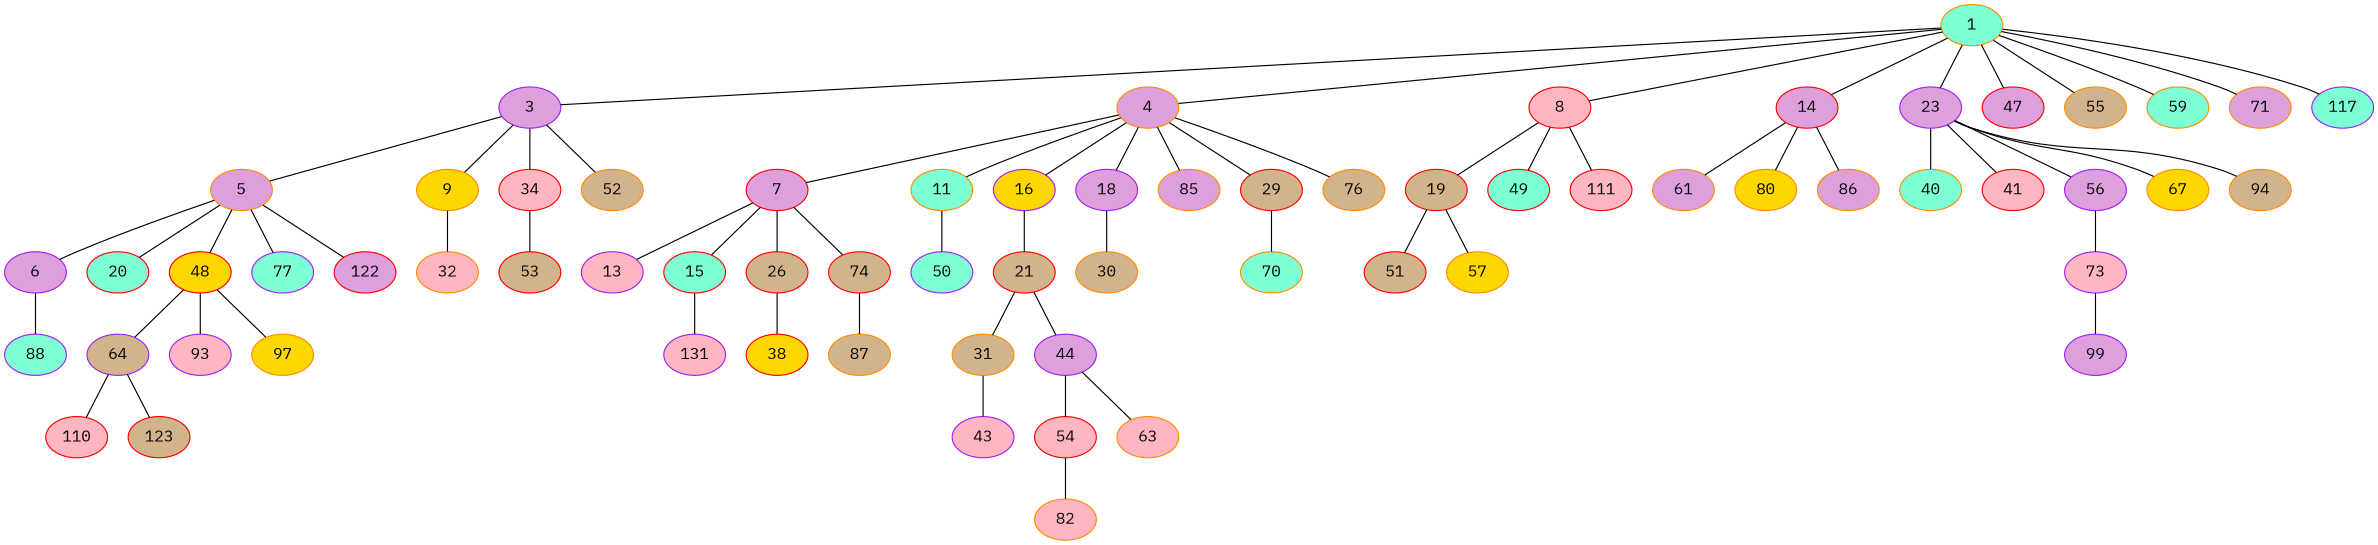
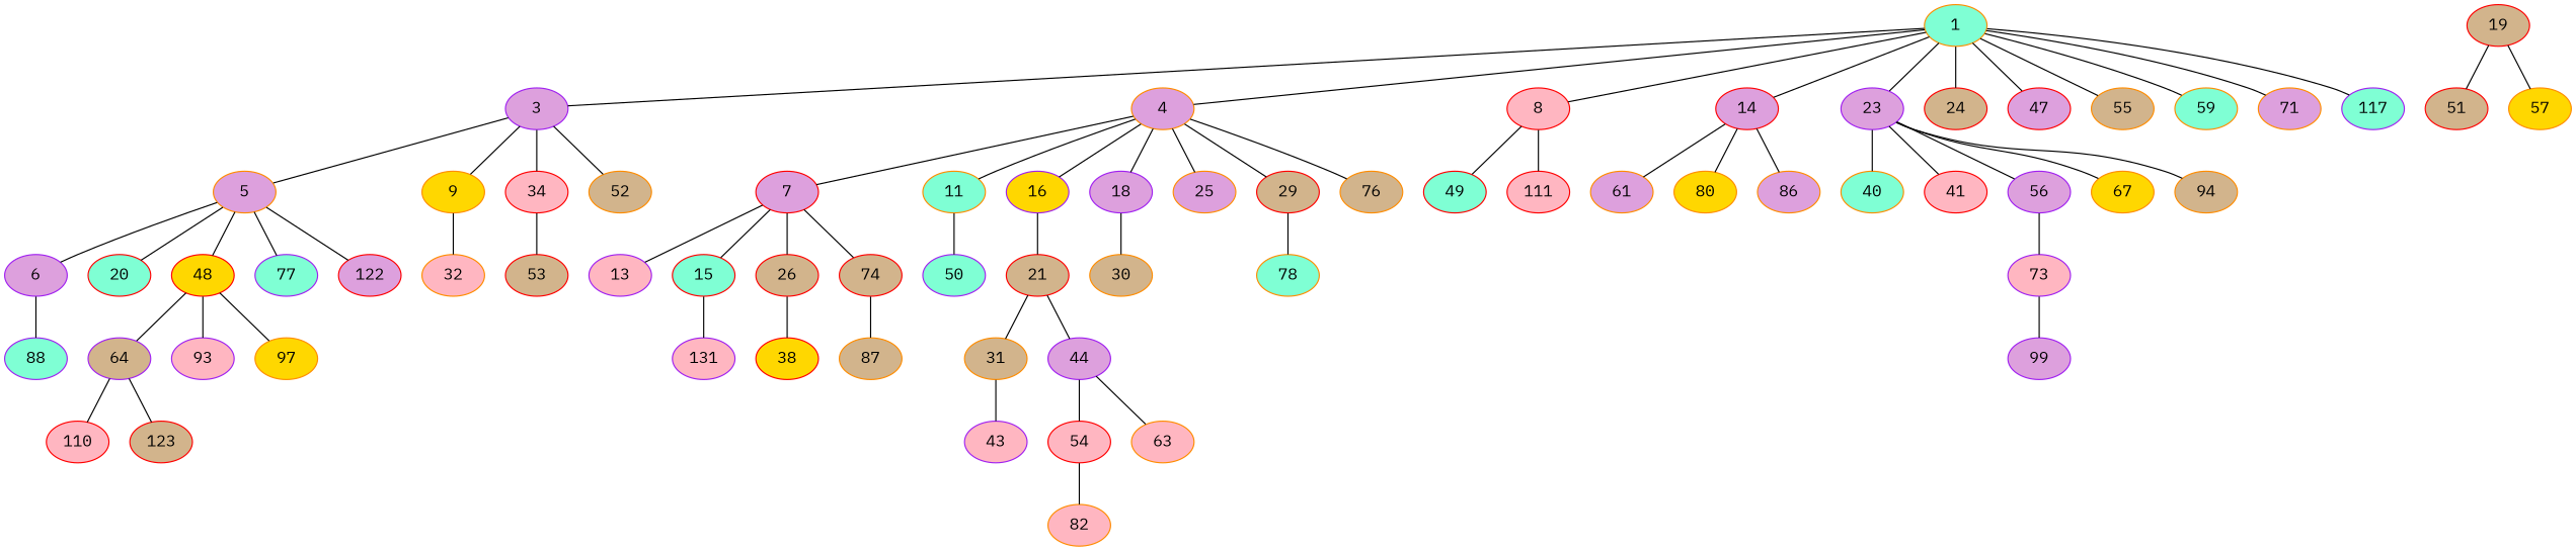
  graph {
    fontname="IBM Plex Mono"
    node [color=darkorange fillcolor=plum fontname="IBM Plex Mono" style=filled]
    edge [fontname="IBM Plex Mono"]
    1 [fillcolor=aquamarine super="+2"]
    3 [color=purple]
    4
    8 [color=red fillcolor=lightpink super="+45+79"]
    14 [color=red super="+33"]
    23 [color=purple super="+27+42"]
+   24 [color=red fillcolor=tan super="+83"]
    47 [color=red]
    55 [fillcolor=tan]
    59 [fillcolor=aquamarine super="+112+68"]
    71 [super="+91"]
    117 [color=purple fillcolor=aquamarine]
    5 [super="+12+75"]
    9 [fillcolor=gold super="+22"]
    34 [color=red fillcolor=lightpink]
    52 [fillcolor=tan super="+105"]
    7 [color=red super="+10+28"]
    11 [fillcolor=aquamarine]
    16 [color=purple fillcolor=gold super="+39"]
    18 [color=purple]
-   25 [super="+133+89" label=85]
+   25 [super="+133+89"]
    29 [color=red fillcolor=tan super="+36"]
    76 [fillcolor=tan]
    19 [color=red fillcolor=tan]
    49 [color=red fillcolor=aquamarine super="+58"]
    111 [color=red fillcolor=lightpink]
    61 [super="+62+108+69"]
    80 [fillcolor=gold]
    86
    40 [fillcolor=aquamarine]
    41 [color=red fillcolor=lightpink super="+46"]
    56 [color=purple super="+119"]
    67 [fillcolor=gold super="+136"]
    94 [fillcolor=tan]
    6 [color=purple super="+85+17+101"]
    20 [color=red fillcolor=aquamarine]
    48 [color=red fillcolor=gold super="+90"]
    77 [color=purple fillcolor=aquamarine super="+121+124"]
    122 [color=red]
    32 [fillcolor=lightpink super="+96"]
    53 [color=red fillcolor=tan]
    13 [color=purple fillcolor=lightpink super="+114"]
    15 [color=red fillcolor=aquamarine]
    26 [color=red fillcolor=tan super="+127"]
    74 [color=red fillcolor=tan]
    50 [color=purple fillcolor=aquamarine]
    21 [color=red fillcolor=tan]
    30 [fillcolor=tan super="+66+81"]
-   78 [fillcolor=aquamarine label=70]
+   78 [fillcolor=aquamarine]
    88 [color=purple fillcolor=aquamarine]
    64 [color=purple fillcolor=tan]
    93 [color=purple fillcolor=lightpink]
    97 [fillcolor=gold super="+106"]
    131 [color=purple fillcolor=lightpink]
    38 [color=red fillcolor=gold]
    87 [fillcolor=tan]
    51 [color=red fillcolor=tan super="+84"]
    57 [fillcolor=gold super="+60+134+98"]
    31 [fillcolor=tan super="+100+35"]
    44 [color=purple]
    43 [color=purple fillcolor=lightpink]
    54 [color=red fillcolor=lightpink]
    63 [fillcolor=lightpink]
    73 [color=purple fillcolor=lightpink]
    82 [fillcolor=lightpink super="+95+132"]
    110 [color=red fillcolor=lightpink]
    123 [color=red fillcolor=tan]
    99 [color=purple]
    1 -- 3
    1 -- 4
    1 -- 8
    1 -- 14
    1 -- 23
+   1 -- 24
    1 -- 47
    1 -- 55
    1 -- 59
    1 -- 71
    1 -- 117
    3 -- 5
    3 -- 9
    3 -- 34
    3 -- 52
    4 -- 7
    4 -- 11
    4 -- 16
    4 -- 18
    4 -- 25
    4 -- 29
    4 -- 76
-   8 -- 19
    8 -- 49
    8 -- 111
    14 -- 61
    14 -- 80
    14 -- 86
    23 -- 40
    23 -- 41
    23 -- 56
    23 -- 67
    23 -- 94
    5 -- 6
    5 -- 20
    5 -- 48
    5 -- 77
    5 -- 122
    9 -- 32
    34 -- 53
    7 -- 13
    7 -- 15
    7 -- 26
    7 -- 74
    11 -- 50
    16 -- 21
    18 -- 30
    29 -- 78
    19 -- 51
    19 -- 57
    56 -- 73
    6 -- 88
    48 -- 64
    48 -- 93
    48 -- 97
    15 -- 131
    26 -- 38
    74 -- 87
    21 -- 31
    21 -- 44
    64 -- 110
    64 -- 123
    31 -- 43
    44 -- 54
    44 -- 63
    54 -- 82
    73 -- 99
  }
